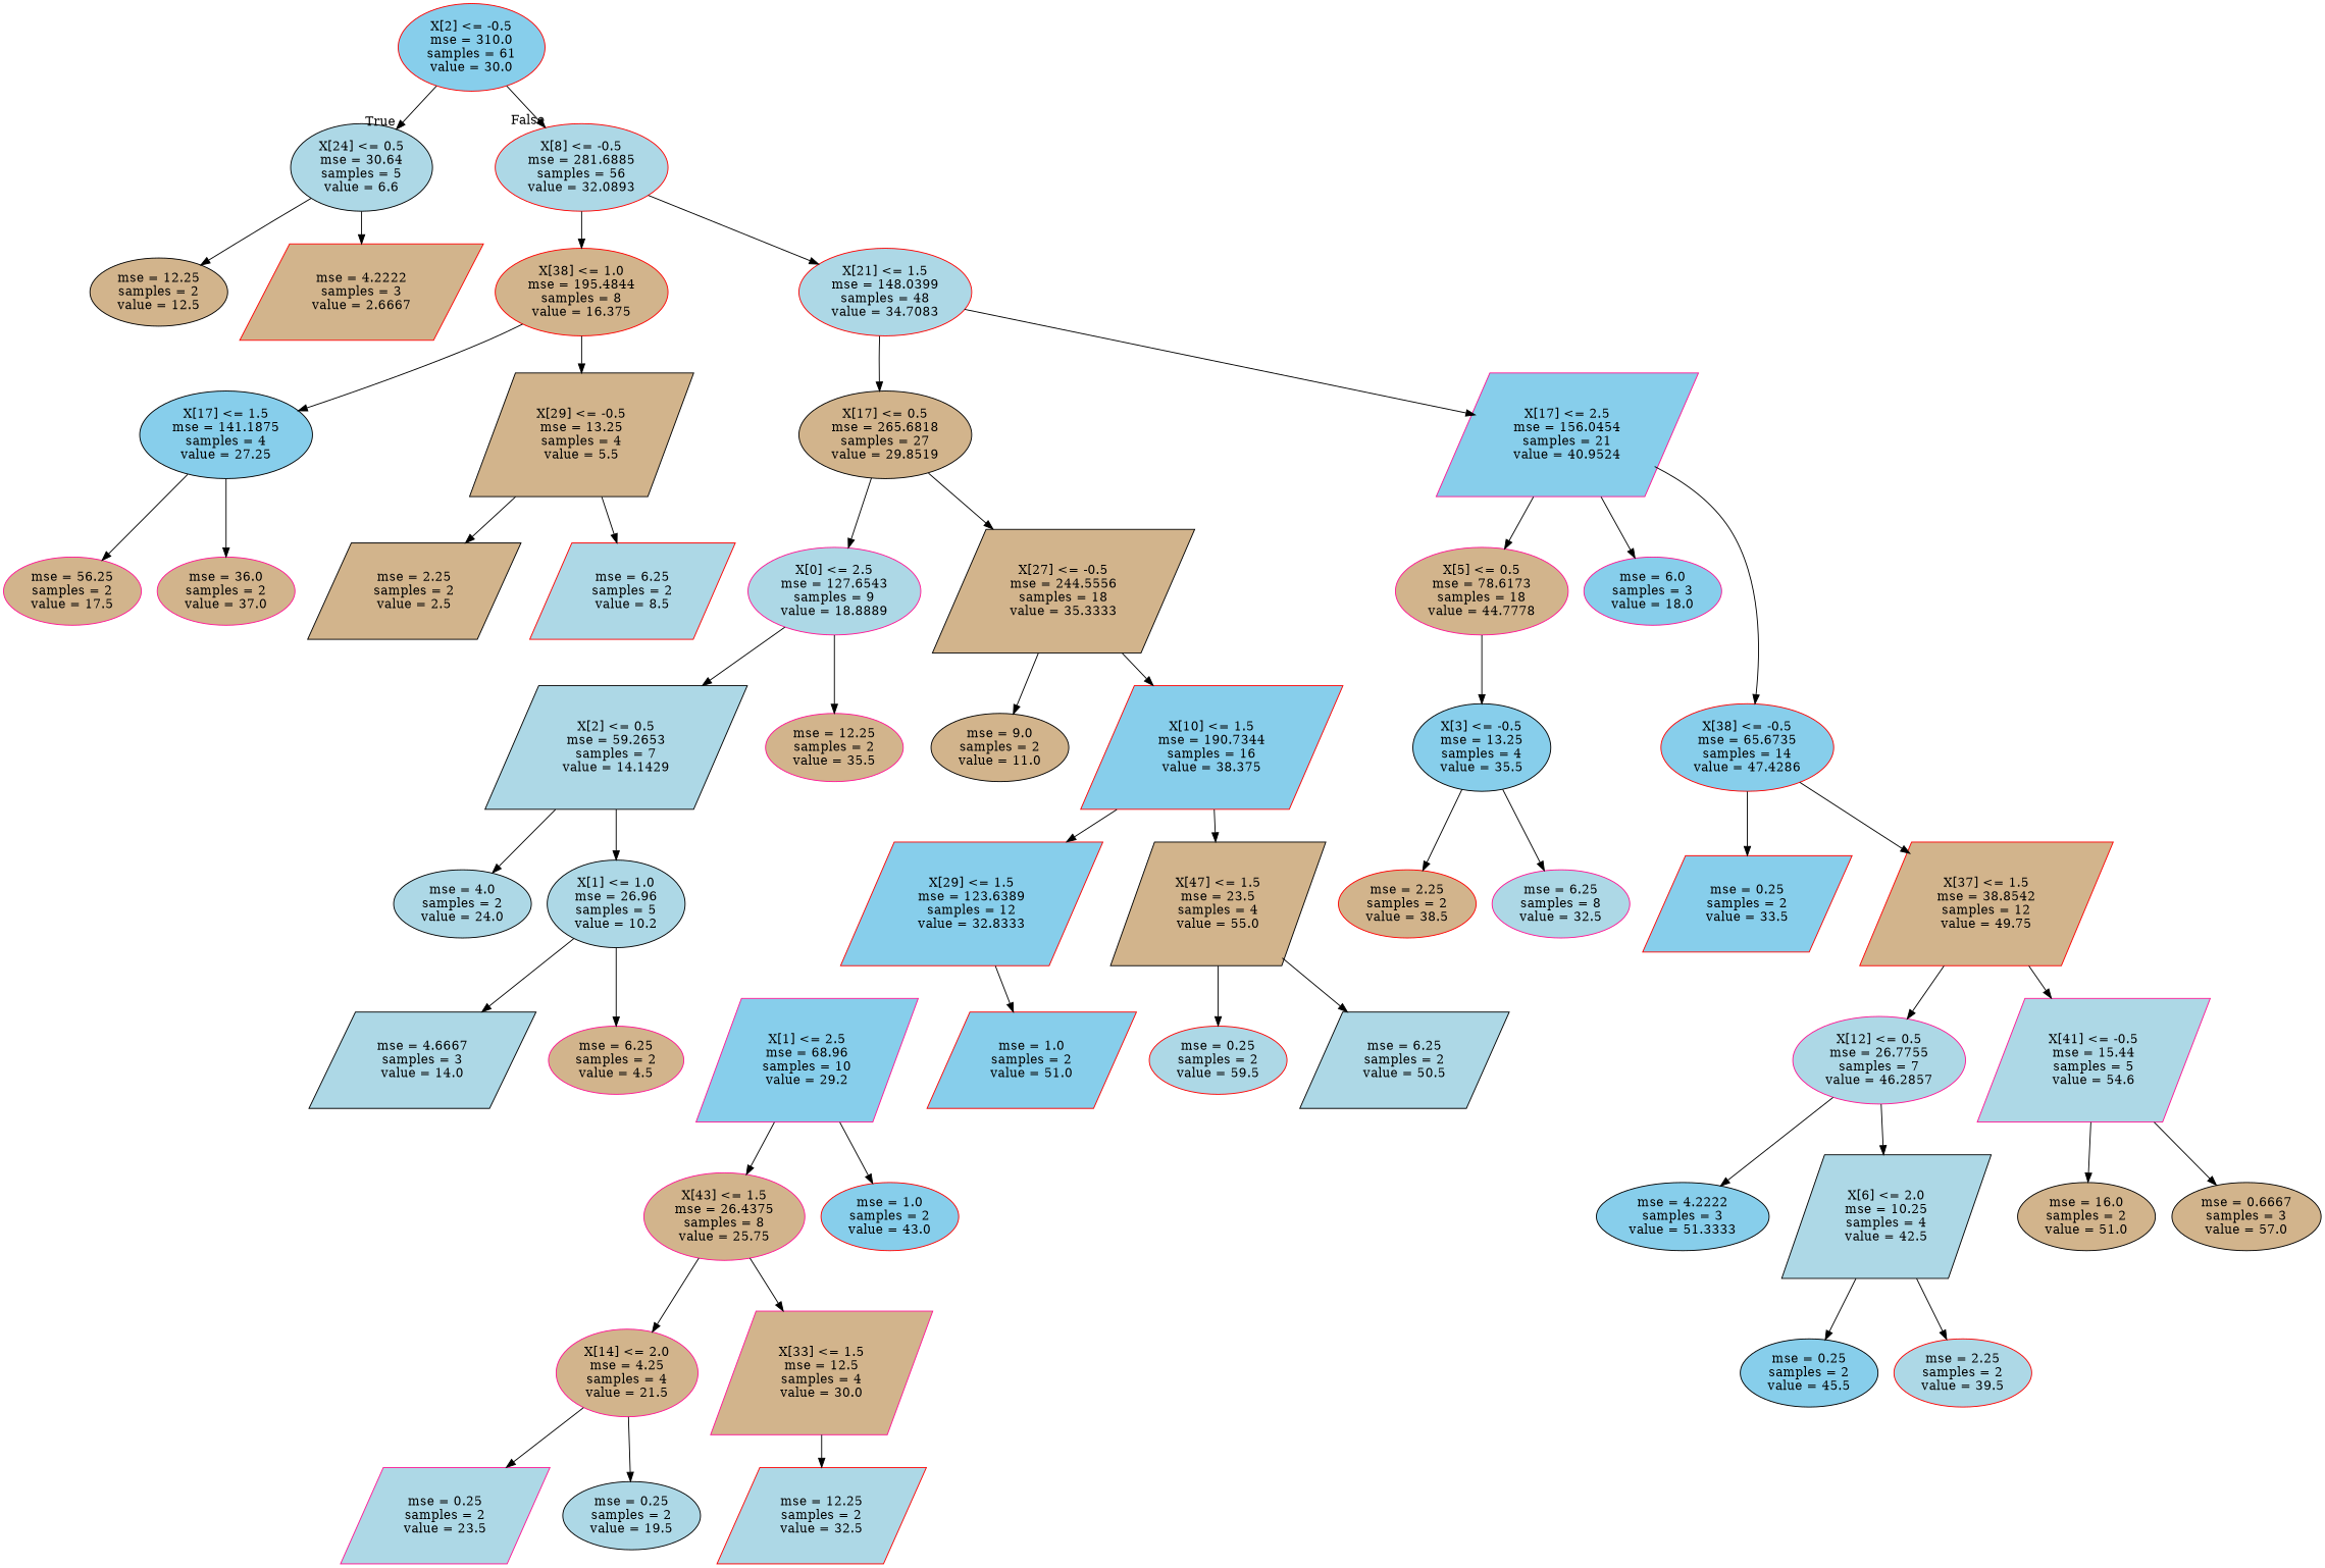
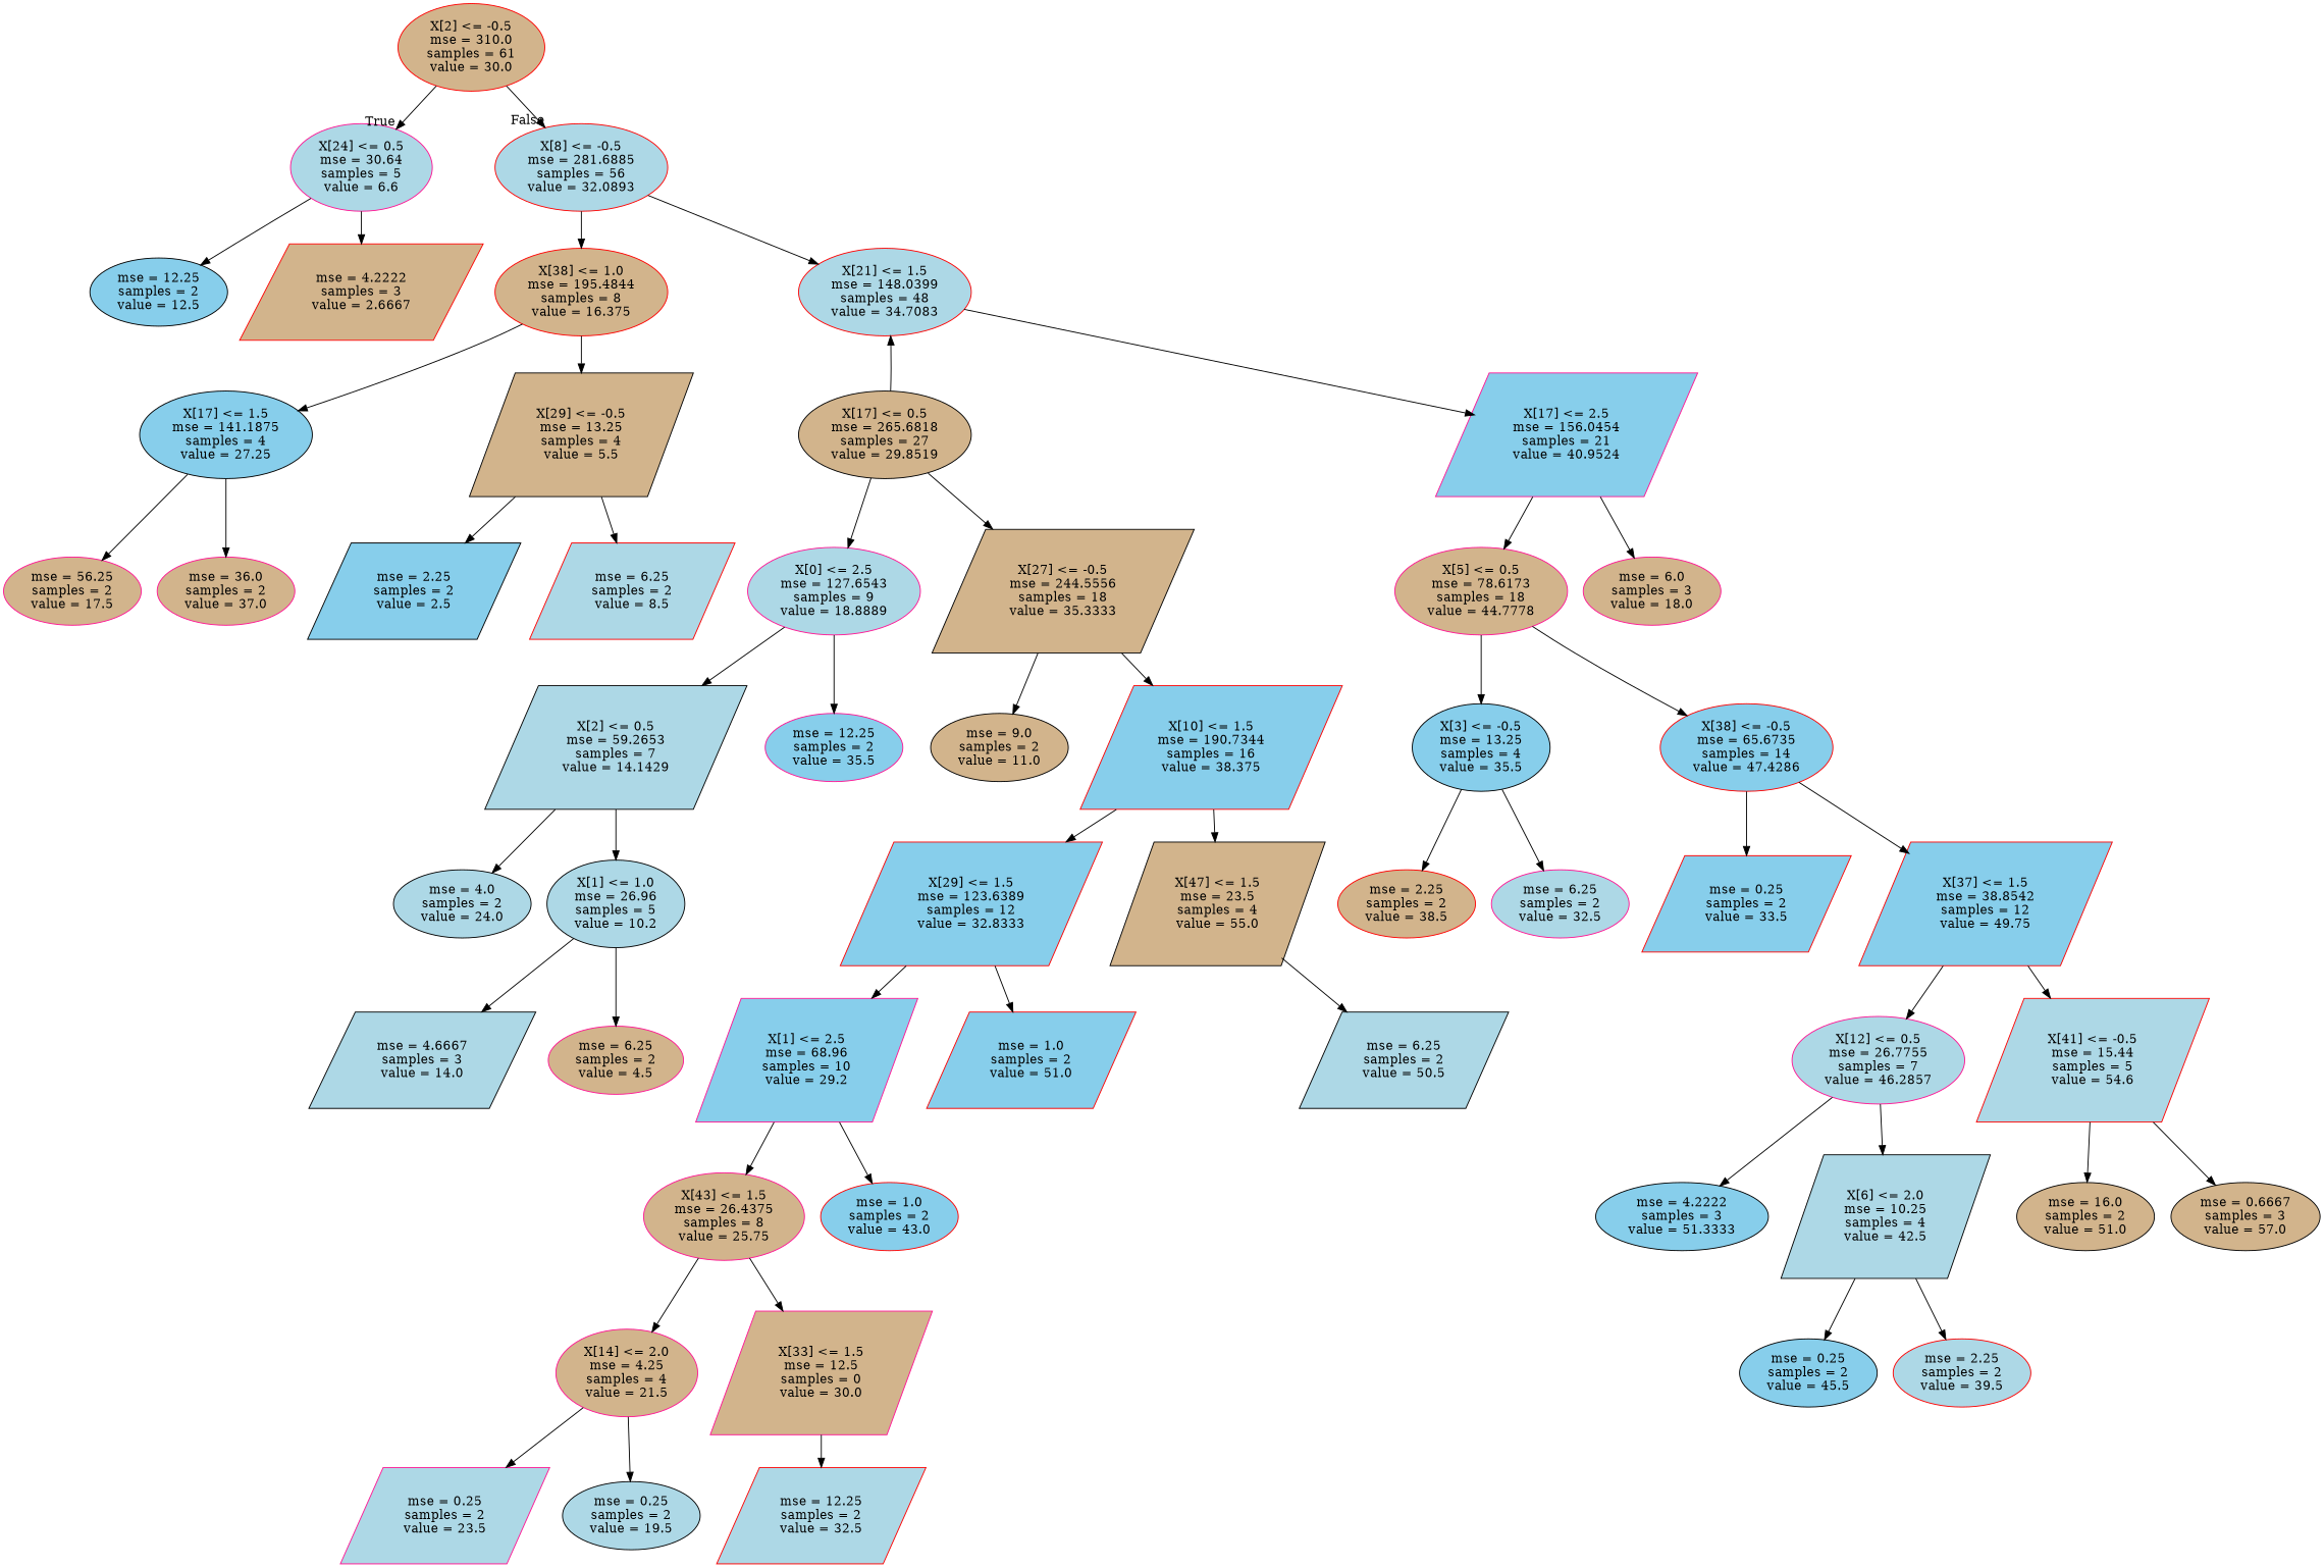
  digraph {
    node [color=black fillcolor=tan shape=ellipse style=filled]
-   n1 [color=red fillcolor=skyblue label="X[2] <= -0.5\nmse = 310.0\nsamples = 61\nvalue = 30.0"]
-   n2 [fillcolor=lightblue label="X[24] <= 0.5\nmse = 30.64\nsamples = 5\nvalue = 6.6"]
+   n1 [color=red label="X[2] <= -0.5\nmse = 310.0\nsamples = 61\nvalue = 30.0"]
+   n2 [color=deeppink fillcolor=lightblue label="X[24] <= 0.5\nmse = 30.64\nsamples = 5\nvalue = 6.6"]
    n3 [color=red fillcolor=lightblue label="X[8] <= -0.5\nmse = 281.6885\nsamples = 56\nvalue = 32.0893"]
-   n4 [label="mse = 12.25\nsamples = 2\nvalue = 12.5"]
+   n4 [fillcolor=skyblue label="mse = 12.25\nsamples = 2\nvalue = 12.5"]
    n5 [color=red label="mse = 4.2222\nsamples = 3\nvalue = 2.6667" shape=parallelogram]
    n6 [color=red label="X[38] <= 1.0\nmse = 195.4844\nsamples = 8\nvalue = 16.375"]
    n7 [color=red fillcolor=lightblue label="X[21] <= 1.5\nmse = 148.0399\nsamples = 48\nvalue = 34.7083"]
    n8 [fillcolor=skyblue label="X[17] <= 1.5\nmse = 141.1875\nsamples = 4\nvalue = 27.25"]
    n9 [label="X[29] <= -0.5\nmse = 13.25\nsamples = 4\nvalue = 5.5" shape=parallelogram]
    n10 [label="X[17] <= 0.5\nmse = 265.6818\nsamples = 27\nvalue = 29.8519"]
    n11 [color=deeppink fillcolor=skyblue label="X[17] <= 2.5\nmse = 156.0454\nsamples = 21\nvalue = 40.9524" shape=parallelogram]
    n12 [color=deeppink label="mse = 56.25\nsamples = 2\nvalue = 17.5"]
    n13 [color=deeppink label="mse = 36.0\nsamples = 2\nvalue = 37.0"]
-   n14 [label="mse = 2.25\nsamples = 2\nvalue = 2.5" shape=parallelogram]
+   n14 [fillcolor=skyblue label="mse = 2.25\nsamples = 2\nvalue = 2.5" shape=parallelogram]
    n15 [color=red fillcolor=lightblue label="mse = 6.25\nsamples = 2\nvalue = 8.5" shape=parallelogram]
    n16 [color=deeppink fillcolor=lightblue label="X[0] <= 2.5\nmse = 127.6543\nsamples = 9\nvalue = 18.8889"]
    n17 [label="X[27] <= -0.5\nmse = 244.5556\nsamples = 18\nvalue = 35.3333" shape=parallelogram]
    n18 [color=deeppink label="X[5] <= 0.5\nmse = 78.6173\nsamples = 18\nvalue = 44.7778"]
-   n19 [color=deeppink fillcolor=skyblue label="mse = 6.0\nsamples = 3\nvalue = 18.0"]
+   n19 [color=deeppink label="mse = 6.0\nsamples = 3\nvalue = 18.0"]
    n20 [fillcolor=lightblue label="X[2] <= 0.5\nmse = 59.2653\nsamples = 7\nvalue = 14.1429" shape=parallelogram]
-   n21 [color=deeppink label="mse = 12.25\nsamples = 2\nvalue = 35.5"]
+   n21 [color=deeppink fillcolor=skyblue label="mse = 12.25\nsamples = 2\nvalue = 35.5"]
    n22 [label="mse = 9.0\nsamples = 2\nvalue = 11.0"]
    n23 [color=red fillcolor=skyblue label="X[10] <= 1.5\nmse = 190.7344\nsamples = 16\nvalue = 38.375" shape=parallelogram]
    n24 [fillcolor=lightblue label="mse = 4.0\nsamples = 2\nvalue = 24.0"]
    n25 [fillcolor=lightblue label="X[1] <= 1.0\nmse = 26.96\nsamples = 5\nvalue = 10.2"]
    n26 [fillcolor=lightblue label="mse = 4.6667\nsamples = 3\nvalue = 14.0" shape=parallelogram]
    n27 [color=deeppink label="mse = 6.25\nsamples = 2\nvalue = 4.5"]
    n28 [color=red fillcolor=skyblue label="X[29] <= 1.5\nmse = 123.6389\nsamples = 12\nvalue = 32.8333" shape=parallelogram]
    n29 [label="X[47] <= 1.5\nmse = 23.5\nsamples = 4\nvalue = 55.0" shape=parallelogram]
    n30 [color=deeppink fillcolor=skyblue label="X[1] <= 2.5\nmse = 68.96\nsamples = 10\nvalue = 29.2" shape=parallelogram]
    n31 [color=red fillcolor=skyblue label="mse = 1.0\nsamples = 2\nvalue = 51.0" shape=parallelogram]
-   n32 [color=red fillcolor=lightblue label="mse = 0.25\nsamples = 2\nvalue = 59.5"]
    n33 [fillcolor=lightblue label="mse = 6.25\nsamples = 2\nvalue = 50.5" shape=parallelogram]
    n34 [color=deeppink label="X[43] <= 1.5\nmse = 26.4375\nsamples = 8\nvalue = 25.75"]
    n35 [color=red fillcolor=skyblue label="mse = 1.0\nsamples = 2\nvalue = 43.0"]
    n36 [color=deeppink label="X[14] <= 2.0\nmse = 4.25\nsamples = 4\nvalue = 21.5"]
-   n37 [color=deeppink label="X[33] <= 1.5\nmse = 12.5\nsamples = 4\nvalue = 30.0" shape=parallelogram]
+   n37 [color=deeppink label="X[33] <= 1.5\nmse = 12.5\nsamples = 0\nvalue = 30.0" shape=parallelogram]
    n38 [color=deeppink fillcolor=lightblue label="mse = 0.25\nsamples = 2\nvalue = 23.5" shape=parallelogram]
    n39 [fillcolor=lightblue label="mse = 0.25\nsamples = 2\nvalue = 19.5"]
    n40 [color=red fillcolor=lightblue label="mse = 12.25\nsamples = 2\nvalue = 32.5" shape=parallelogram]
    n41 [fillcolor=skyblue label="X[3] <= -0.5\nmse = 13.25\nsamples = 4\nvalue = 35.5"]
    n42 [color=red fillcolor=skyblue label="X[38] <= -0.5\nmse = 65.6735\nsamples = 14\nvalue = 47.4286"]
    n43 [color=red label="mse = 2.25\nsamples = 2\nvalue = 38.5"]
-   n44 [color=deeppink fillcolor=lightblue label="mse = 6.25\nsamples = 8\nvalue = 32.5"]
+   n44 [color=deeppink fillcolor=lightblue label="mse = 6.25\nsamples = 2\nvalue = 32.5"]
    n45 [color=red fillcolor=skyblue label="mse = 0.25\nsamples = 2\nvalue = 33.5" shape=parallelogram]
-   n46 [color=red label="X[37] <= 1.5\nmse = 38.8542\nsamples = 12\nvalue = 49.75" shape=parallelogram]
+   n46 [color=red fillcolor=skyblue label="X[37] <= 1.5\nmse = 38.8542\nsamples = 12\nvalue = 49.75" shape=parallelogram]
    n47 [color=deeppink fillcolor=lightblue label="X[12] <= 0.5\nmse = 26.7755\nsamples = 7\nvalue = 46.2857"]
-   n48 [color=deeppink fillcolor=lightblue label="X[41] <= -0.5\nmse = 15.44\nsamples = 5\nvalue = 54.6" shape=parallelogram]
+   n48 [color=red fillcolor=lightblue label="X[41] <= -0.5\nmse = 15.44\nsamples = 5\nvalue = 54.6" shape=parallelogram]
    n49 [fillcolor=skyblue label="mse = 4.2222\nsamples = 3\nvalue = 51.3333"]
    n50 [fillcolor=lightblue label="X[6] <= 2.0\nmse = 10.25\nsamples = 4\nvalue = 42.5" shape=parallelogram]
    n51 [label="mse = 16.0\nsamples = 2\nvalue = 51.0"]
    n52 [label="mse = 0.6667\nsamples = 3\nvalue = 57.0"]
    n53 [fillcolor=skyblue label="mse = 0.25\nsamples = 2\nvalue = 45.5"]
    n54 [color=red fillcolor=lightblue label="mse = 2.25\nsamples = 2\nvalue = 39.5"]
    n1 -> n2 [headlabel=True labelangle=45 labeldistance=2.5]
    n1 -> n3 [headlabel=False labelangle=-45 labeldistance=2.5]
    n2 -> n4
    n2 -> n5
    n3 -> n6
    n3 -> n7
    n6 -> n8
    n6 -> n9
-   n7 -> n10
+   n10 -> n7
    n7 -> n11
    n8 -> n12
    n8 -> n13
    n9 -> n14
    n9 -> n15
    n10 -> n16
    n10 -> n17
    n11 -> n18
    n11 -> n19
    n16 -> n20
    n16 -> n21
    n17 -> n22
    n17 -> n23
    n18 -> n41
-   n11 -> n42
+   n18 -> n42
    n20 -> n24
    n20 -> n25
    n23 -> n28
    n23 -> n29
    n25 -> n26
    n25 -> n27
+   n28 -> n30
    n28 -> n31
-   n29 -> n32
    n29 -> n33
    n30 -> n34
    n30 -> n35
    n34 -> n36
    n34 -> n37
    n36 -> n38
    n36 -> n39
    n37 -> n40
    n41 -> n43
    n41 -> n44
    n42 -> n45
    n42 -> n46
    n46 -> n47
    n46 -> n48
    n47 -> n49
    n47 -> n50
    n48 -> n51
    n48 -> n52
    n50 -> n53
    n50 -> n54
  }
